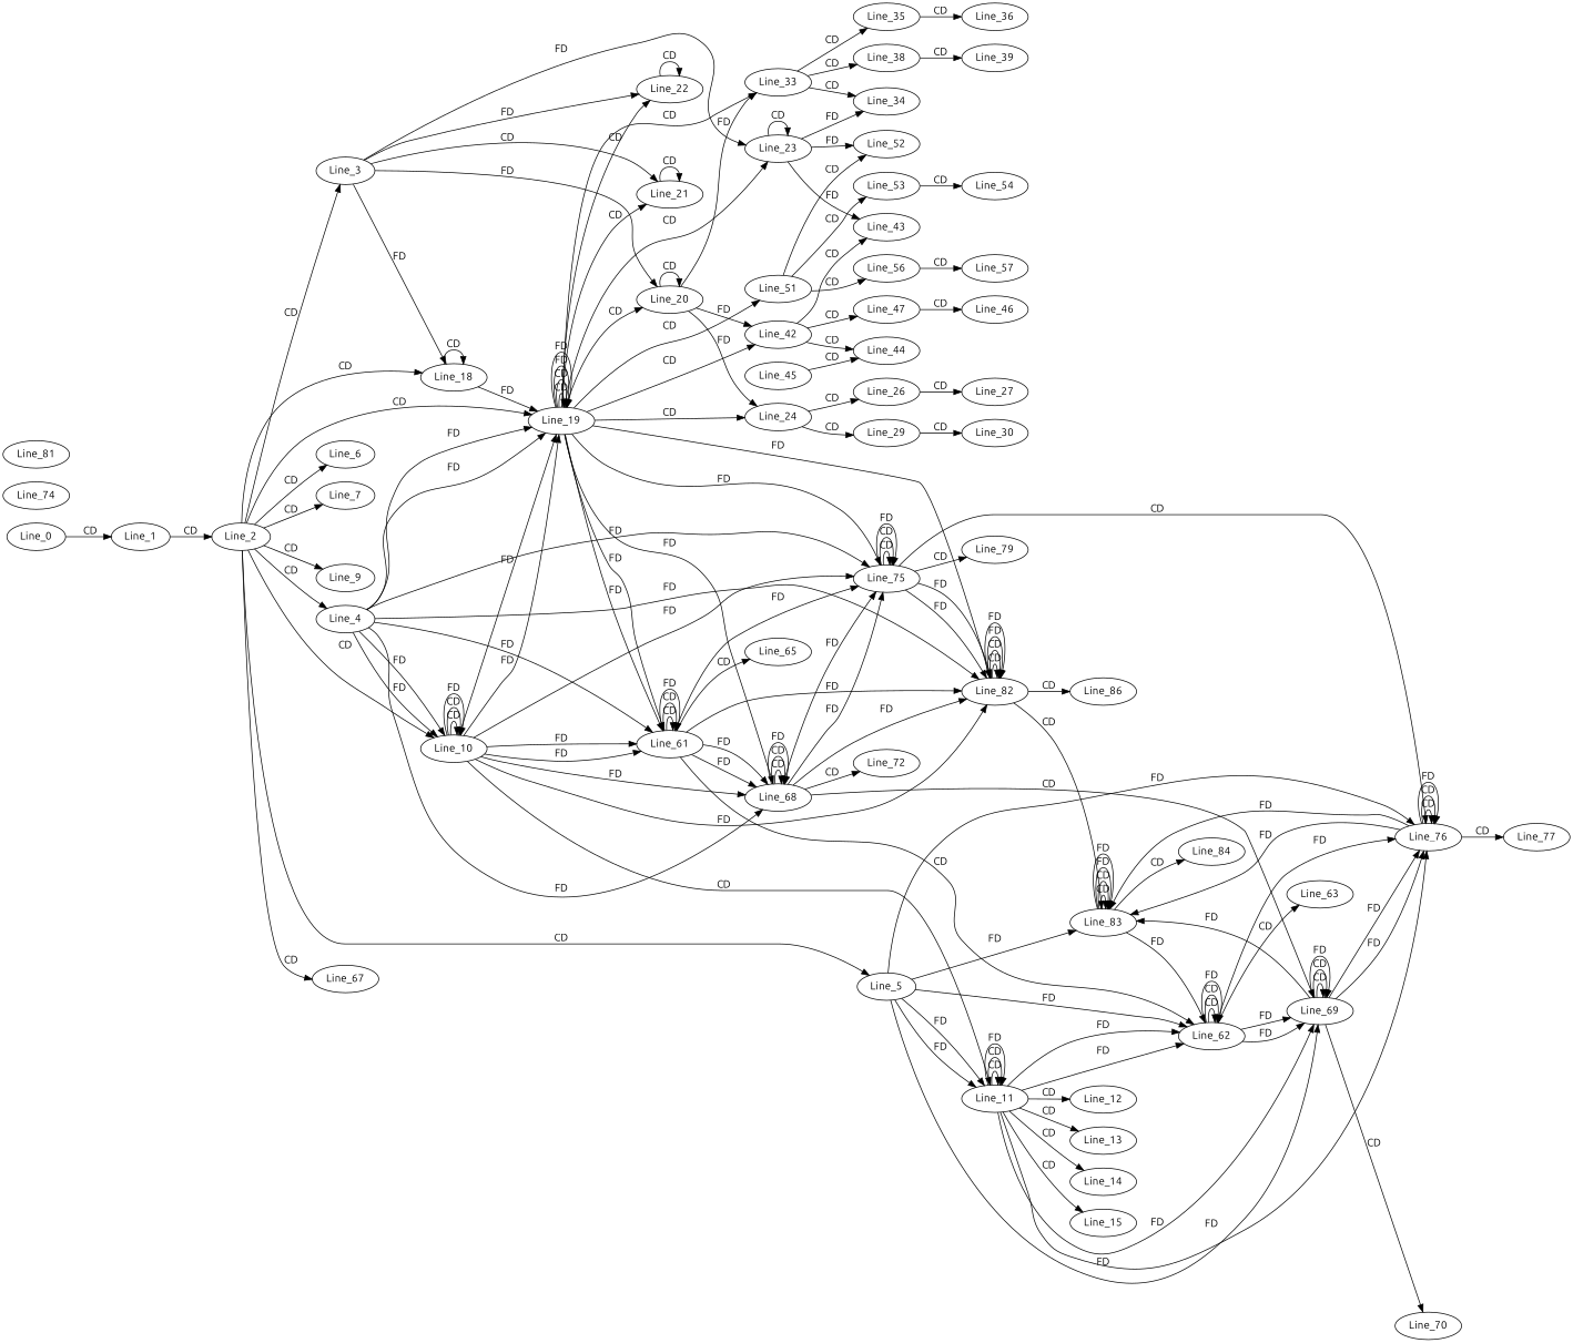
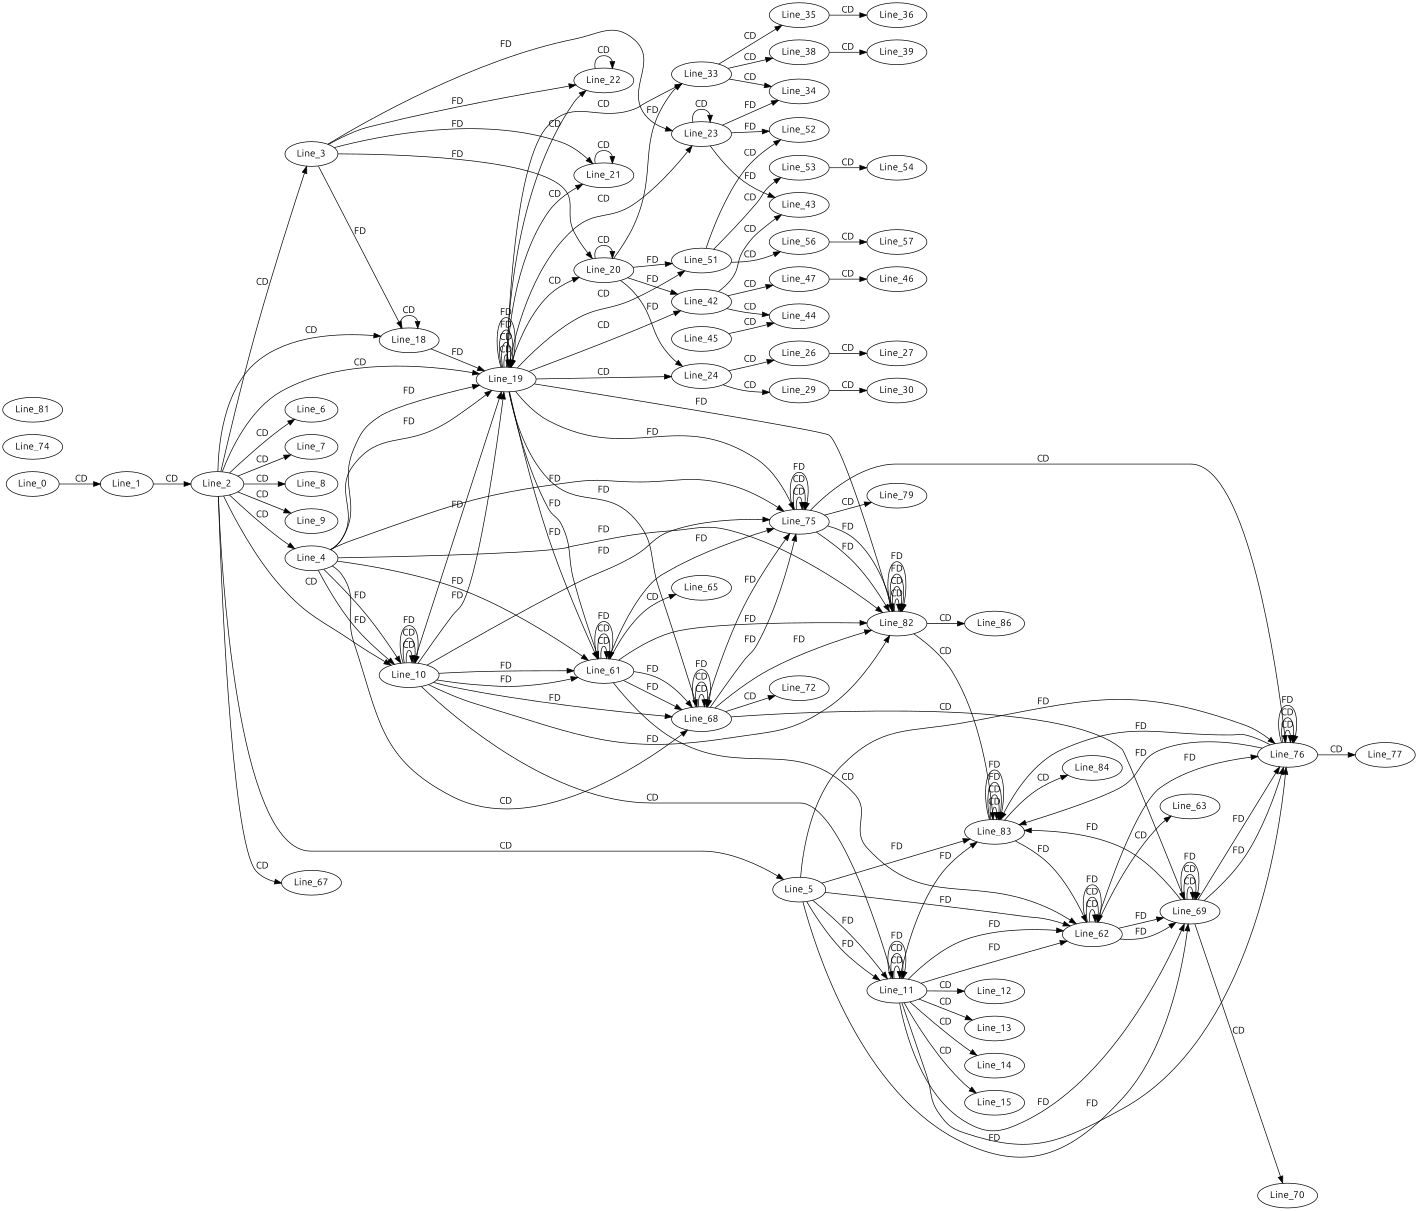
  digraph {
    fontname=Ubuntu
    rankdir=LR
    node [fontname=Ubuntu]
    edge [fontname=Ubuntu]
    Line_0
    Line_1
    Line_2
    Line_3
    Line_4
    Line_5
    Line_6
    Line_7
+   Line_8
    Line_9
    Line_10
    Line_18
    Line_19
    Line_67
    Line_20
    Line_21
    Line_22
    Line_23
    Line_61
    Line_68
    Line_75
    Line_82
    Line_11
    Line_62
    Line_69
    Line_76
    Line_83
    Line_24
    Line_33
    Line_42
    Line_51
    Line_34
    Line_43
    Line_52
    Line_65
    Line_72
    Line_79
    Line_86
    Line_12
    Line_13
    Line_14
    Line_15
    Line_63
    Line_70
    Line_77
    Line_84
    Line_26
    Line_29
    Line_35
    Line_38
    Line_44
    Line_47
    Line_53
    Line_56
    Line_27
    Line_30
    Line_36
    Line_39
    n59 [label=Line_46]
    Line_45
    Line_54
    Line_57
    Line_74
    Line_81
    Line_0 -> Line_1 [label=CD]
    Line_1 -> Line_2 [label=CD]
    Line_2 -> Line_3 [label=CD]
    Line_2 -> Line_4 [label=CD]
    Line_2 -> Line_5 [label=CD]
    Line_2 -> Line_6 [label=CD]
    Line_2 -> Line_7 [label=CD]
+   Line_2 -> Line_8 [label=CD]
    Line_2 -> Line_9 [label=CD]
    Line_2 -> Line_10 [label=CD]
    Line_2 -> Line_18 [label=CD]
    Line_2 -> Line_19 [label=CD]
    Line_2 -> Line_67 [label=CD]
    Line_3 -> Line_18 [label=FD]
    Line_3 -> Line_20 [label=FD]
-   Line_3 -> Line_21 [label=CD]
+   Line_3 -> Line_21 [label=FD]
    Line_3 -> Line_22 [label=FD]
    Line_3 -> Line_23 [label=FD]
    Line_4 -> Line_10 [label=FD]
    Line_4 -> Line_10 [label=FD]
    Line_4 -> Line_19 [label=FD]
    Line_4 -> Line_19 [label=FD]
    Line_4 -> Line_61 [label=FD]
-   Line_4 -> Line_68 [label=FD]
+   Line_4 -> Line_68 [label=CD]
    Line_4 -> Line_75 [label=FD]
    Line_4 -> Line_82 [label=FD]
    Line_5 -> Line_11 [label=FD]
    Line_5 -> Line_11 [label=FD]
    Line_5 -> Line_62 [label=FD]
    Line_5 -> Line_69 [label=FD]
    Line_5 -> Line_76 [label=FD]
    Line_5 -> Line_83 [label=FD]
    Line_10 -> Line_10 [label=CD]
    Line_10 -> Line_10 [label=CD]
    Line_10 -> Line_10 [label=FD]
    Line_10 -> Line_19 [label=FD]
    Line_10 -> Line_19 [label=FD]
    Line_10 -> Line_61 [label=FD]
    Line_10 -> Line_61 [label=FD]
    Line_10 -> Line_68 [label=FD]
    Line_10 -> Line_75 [label=FD]
    Line_10 -> Line_82 [label=FD]
    Line_10 -> Line_11 [label=CD]
    Line_18 -> Line_18 [label=CD]
    Line_18 -> Line_19 [label=FD]
    Line_19 -> Line_19 [label=CD]
    Line_19 -> Line_19 [label=CD]
    Line_19 -> Line_19 [label=FD]
    Line_19 -> Line_19 [label=FD]
    Line_19 -> Line_20 [label=CD]
    Line_19 -> Line_21 [label=CD]
    Line_19 -> Line_22 [label=CD]
    Line_19 -> Line_23 [label=CD]
    Line_19 -> Line_61 [label=FD]
    Line_19 -> Line_61 [label=FD]
    Line_19 -> Line_68 [label=FD]
    Line_19 -> Line_75 [label=FD]
    Line_19 -> Line_82 [label=FD]
    Line_19 -> Line_24 [label=CD]
    Line_19 -> Line_33 [label=CD]
    Line_19 -> Line_42 [label=CD]
    Line_19 -> Line_51 [label=CD]
    Line_20 -> Line_20 [label=CD]
    Line_20 -> Line_24 [label=FD]
    Line_20 -> Line_33 [label=FD]
    Line_20 -> Line_42 [label=FD]
+   Line_20 -> Line_51 [label=FD]
    Line_21 -> Line_21 [label=CD]
    Line_22 -> Line_22 [label=CD]
    Line_23 -> Line_23 [label=CD]
    Line_23 -> Line_34 [label=FD]
    Line_23 -> Line_43 [label=FD]
    Line_23 -> Line_52 [label=FD]
    Line_61 -> Line_61 [label=CD]
    Line_61 -> Line_61 [label=CD]
    Line_61 -> Line_61 [label=FD]
    Line_61 -> Line_68 [label=FD]
    Line_61 -> Line_68 [label=FD]
    Line_61 -> Line_75 [label=FD]
    Line_61 -> Line_82 [label=FD]
    Line_61 -> Line_62 [label=CD]
    Line_61 -> Line_65 [label=CD]
    Line_68 -> Line_68 [label=CD]
    Line_68 -> Line_68 [label=CD]
    Line_68 -> Line_68 [label=FD]
    Line_68 -> Line_75 [label=FD]
    Line_68 -> Line_75 [label=FD]
    Line_68 -> Line_82 [label=FD]
    Line_68 -> Line_69 [label=CD]
    Line_68 -> Line_72 [label=CD]
    Line_75 -> Line_75 [label=CD]
    Line_75 -> Line_75 [label=CD]
    Line_75 -> Line_75 [label=FD]
    Line_75 -> Line_82 [label=FD]
    Line_75 -> Line_82 [label=FD]
    Line_75 -> Line_76 [label=CD]
    Line_75 -> Line_79 [label=CD]
    Line_82 -> Line_82 [label=CD]
    Line_82 -> Line_82 [label=CD]
    Line_82 -> Line_82 [label=FD]
    Line_82 -> Line_82 [label=FD]
    Line_82 -> Line_83 [label=CD]
    Line_82 -> Line_86 [label=CD]
    Line_11 -> Line_11 [label=CD]
    Line_11 -> Line_11 [label=CD]
    Line_11 -> Line_11 [label=FD]
    Line_11 -> Line_62 [label=FD]
    Line_11 -> Line_62 [label=FD]
    Line_11 -> Line_69 [label=FD]
    Line_11 -> Line_76 [label=FD]
+   Line_11 -> Line_83 [label=FD]
    Line_11 -> Line_12 [label=CD]
    Line_11 -> Line_13 [label=CD]
    Line_11 -> Line_14 [label=CD]
    Line_11 -> Line_15 [label=CD]
    Line_62 -> Line_62 [label=CD]
    Line_62 -> Line_62 [label=CD]
    Line_62 -> Line_62 [label=FD]
    Line_62 -> Line_69 [label=FD]
    Line_62 -> Line_69 [label=FD]
    Line_62 -> Line_76 [label=FD]
    Line_62 -> Line_63 [label=CD]
    Line_69 -> Line_69 [label=CD]
    Line_69 -> Line_69 [label=CD]
    Line_69 -> Line_69 [label=FD]
    Line_69 -> Line_76 [label=FD]
    Line_69 -> Line_76 [label=FD]
    Line_69 -> Line_83 [label=FD]
    Line_69 -> Line_70 [label=CD]
    Line_76 -> Line_76 [label=CD]
    Line_76 -> Line_76 [label=CD]
    Line_76 -> Line_76 [label=FD]
    Line_76 -> Line_83 [label=FD]
    Line_76 -> Line_83 [label=FD]
    Line_76 -> Line_77 [label=CD]
    Line_83 -> Line_62 [label=FD]
    Line_83 -> Line_83 [label=CD]
    Line_83 -> Line_83 [label=CD]
    Line_83 -> Line_83 [label=FD]
    Line_83 -> Line_83 [label=FD]
    Line_83 -> Line_84 [label=CD]
    Line_24 -> Line_26 [label=CD]
    Line_24 -> Line_29 [label=CD]
    Line_33 -> Line_34 [label=CD]
    Line_33 -> Line_35 [label=CD]
    Line_33 -> Line_38 [label=CD]
    Line_42 -> Line_43 [label=CD]
    Line_42 -> Line_44 [label=CD]
    Line_42 -> Line_47 [label=CD]
    Line_51 -> Line_52 [label=CD]
    Line_51 -> Line_53 [label=CD]
    Line_51 -> Line_56 [label=CD]
    Line_26 -> Line_27 [label=CD]
    Line_29 -> Line_30 [label=CD]
    Line_35 -> Line_36 [label=CD]
    Line_38 -> Line_39 [label=CD]
    Line_47 -> n59 [label=CD]
    Line_53 -> Line_54 [label=CD]
    Line_56 -> Line_57 [label=CD]
    Line_45 -> Line_44 [label=CD]
  }
